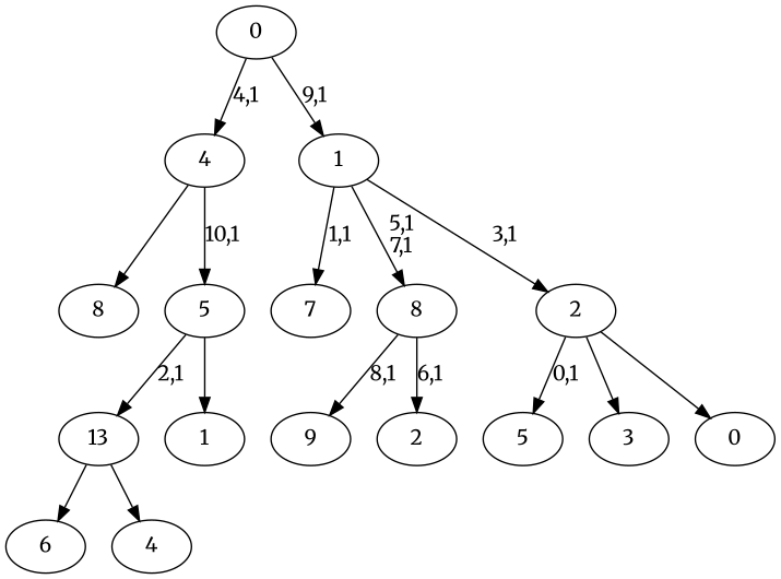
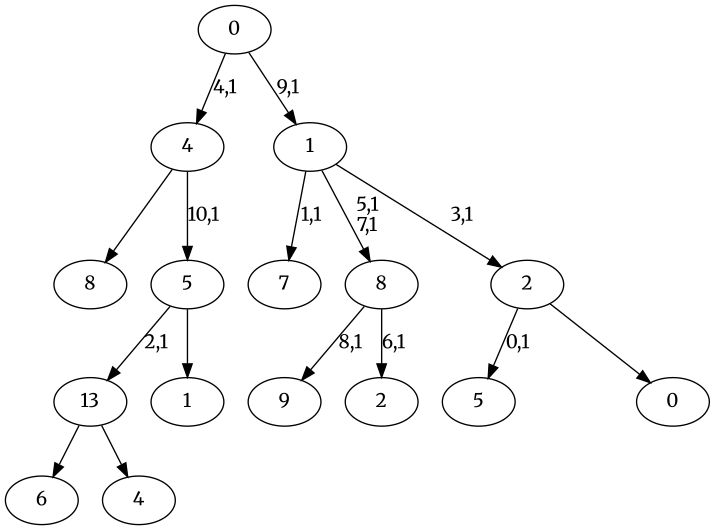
  digraph {
    fontname=Merriweather
    node [fontname=Merriweather]
    edge [fontname=Merriweather]
    n1 [label=9]
    n2 [label=8]
    n3 [label=7]
    n4 [label=6]
    n5 [label=5]
    n6 [label=4]
    n7 [label=13]
-   n8 [label=3]
    n9 [label=2]
    8
    n11 [label=1]
    5
    4
    n14 [label=0]
    2
    1
    0
    n7 -> n4
    n7 -> n6
    8 -> n1 [label="8,1"]
    8 -> n9 [label="6,1"]
    5 -> n7 [label="2,1"]
    5 -> n11
    4 -> n2
    4 -> 5 [label="10,1"]
    2 -> n5 [label="0,1"]
-   2 -> n8
    2 -> n14
    1 -> n3 [label="1,1"]
    1 -> 8 [label="5,1\n7,1"]
    1 -> 2 [label="3,1"]
    0 -> 4 [label="4,1"]
    0 -> 1 [label="9,1"]
  }
